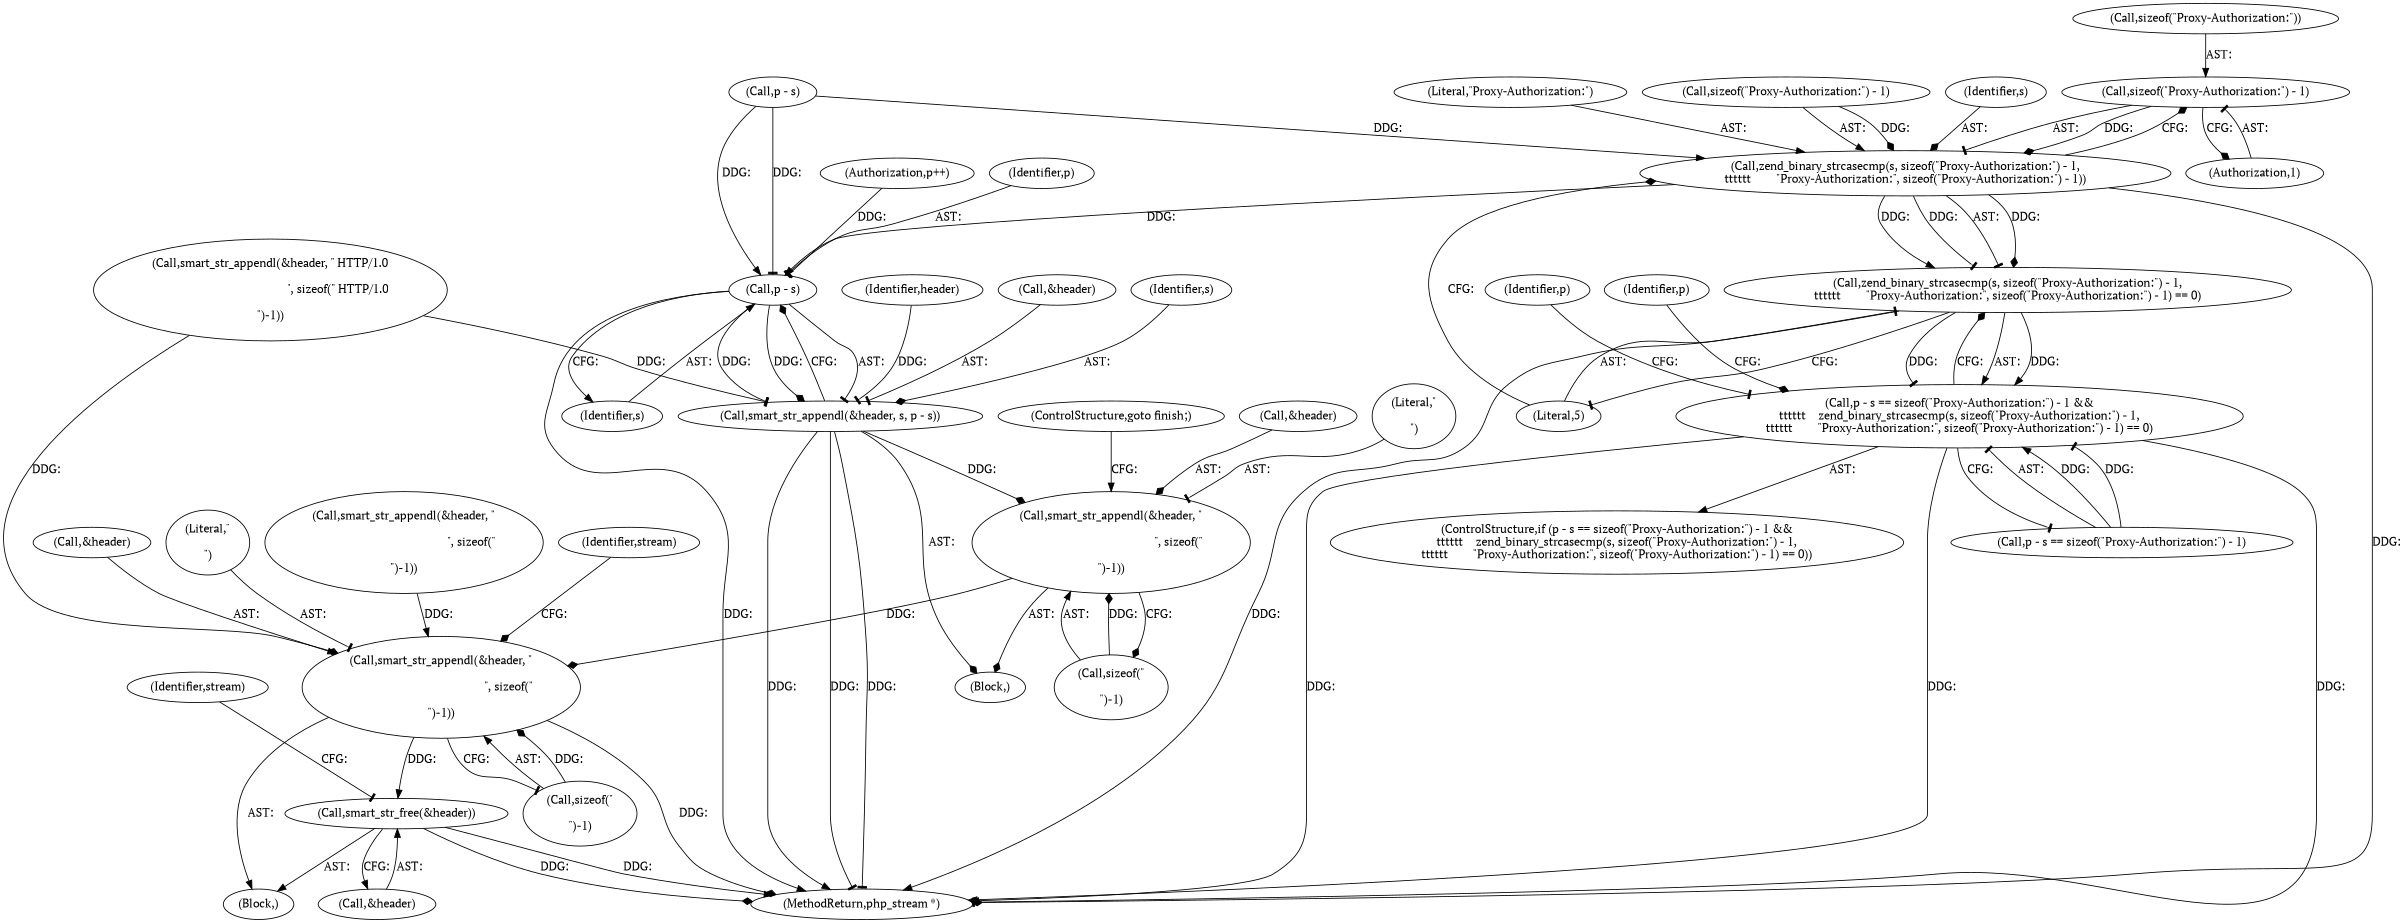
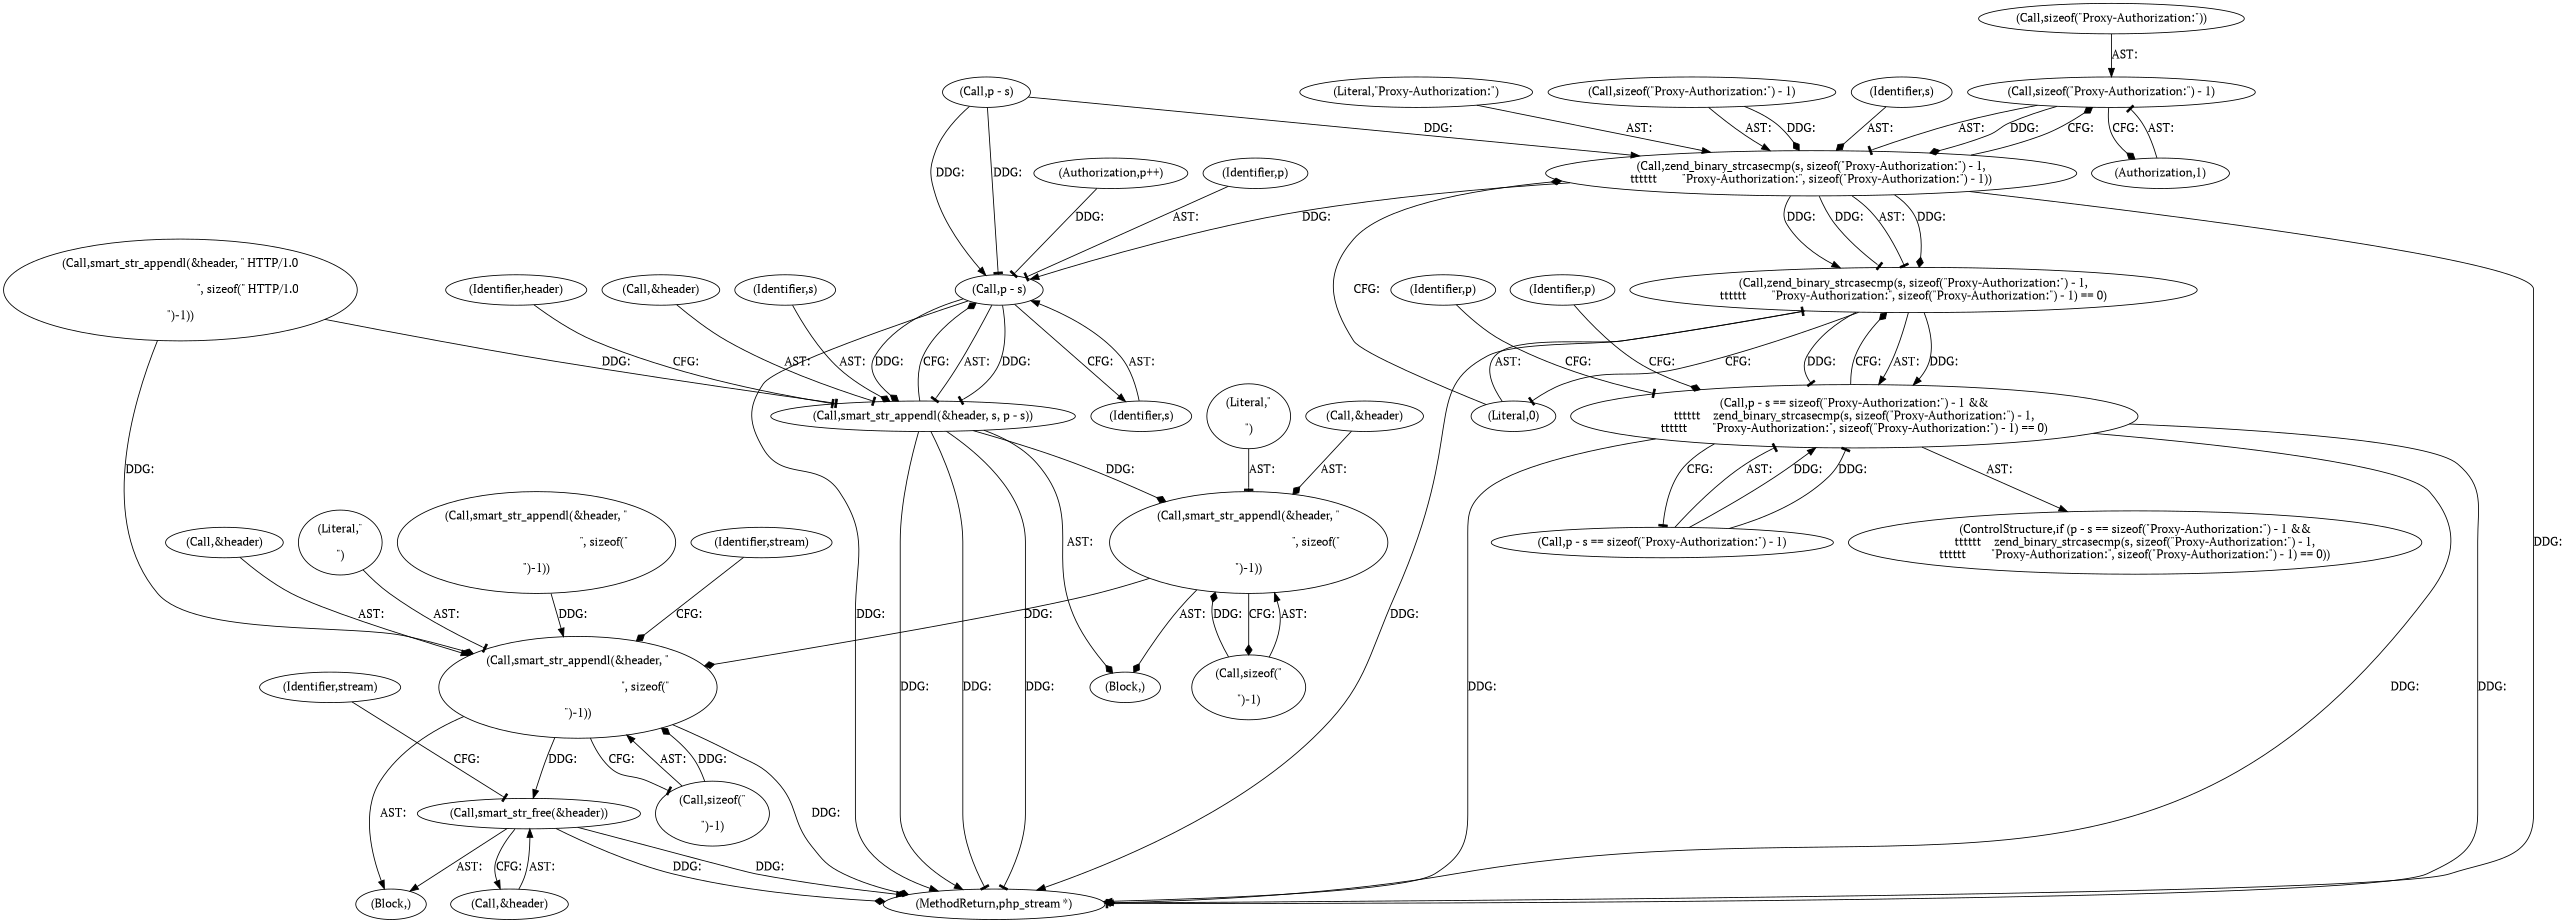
  digraph {
    fontname="PT Serif"
    node [fontname="PT Serif"]
    edge [arrowhead=normal fontname="PT Serif"]
    n1 [label="(Call,sizeof(\"Proxy-Authorization:\") - 1)"]
    n2 [label="(Call,zend_binary_strcasecmp(s, sizeof(\"Proxy-Authorization:\") - 1,\n\t\t\t\t\t\t        \"Proxy-Authorization:\", sizeof(\"Proxy-Authorization:\") - 1))"]
    n3 [label="(Authorization,1)"]
    n4 [label="(Call,zend_binary_strcasecmp(s, sizeof(\"Proxy-Authorization:\") - 1,\n\t\t\t\t\t\t        \"Proxy-Authorization:\", sizeof(\"Proxy-Authorization:\") - 1) == 0)"]
    n5 [label="(Call,p - s)"]
    n6 [label="(MethodReturn,php_stream *)"]
    n7 [label="(Call,p - s == sizeof(\"Proxy-Authorization:\") - 1 &&\n\t\t\t\t\t\t    zend_binary_strcasecmp(s, sizeof(\"Proxy-Authorization:\") - 1,\n\t\t\t\t\t\t        \"Proxy-Authorization:\", sizeof(\"Proxy-Authorization:\") - 1) == 0)"]
-   n8 [label="(Literal,5)"]
+   n8 [label="(Literal,0)"]
    n9 [label="(Call,smart_str_appendl(&header, s, p - s))"]
    n10 [label="(Identifier,s)"]
    n11 [label="(Call,p - s == sizeof(\"Proxy-Authorization:\") - 1)"]
    n12 [label="(ControlStructure,if (p - s == sizeof(\"Proxy-Authorization:\") - 1 &&\n\t\t\t\t\t\t    zend_binary_strcasecmp(s, sizeof(\"Proxy-Authorization:\") - 1,\n\t\t\t\t\t\t        \"Proxy-Authorization:\", sizeof(\"Proxy-Authorization:\") - 1) == 0))"]
    n13 [label="(Call,smart_str_appendl(&header, \"\r\n\", sizeof(\"\r\n\")-1))"]
    n14 [label="(Block,)"]
    n15 [label="(Call,smart_str_appendl(&header, \"\r\n\", sizeof(\"\r\n\")-1))"]
    n16 [label="(Call,sizeof(\"\r\n\")-1)"]
    n17 [label="(Call,smart_str_free(&header))"]
    n18 [label="(Block,)"]
    n19 [label="(Call,sizeof(\"\r\n\")-1)"]
    n20 [label="(Call,&header)"]
    n21 [label="(Literal,\"\r\n\")"]
    n22 [label="(Identifier,stream)"]
    n23 [label="(Identifier,stream)"]
-   n24 [label="(ControlStructure,goto finish;)"]
    n25 [label="(Call,smart_str_appendl(&header, \"\r\n\", sizeof(\"\r\n\")-1))"]
    n26 [label="(Authorization,p++)"]
    n27 [label="(Identifier,p)"]
    n28 [label="(Call,sizeof(\"Proxy-Authorization:\") - 1)"]
    n29 [label="(Call,smart_str_appendl(&header, \" HTTP/1.0\r\n\", sizeof(\" HTTP/1.0\r\n\")-1))"]
    n30 [label="(Identifier,p)"]
    n31 [label="(Call,sizeof(\"Proxy-Authorization:\"))"]
    n32 [label="(Identifier,s)"]
    n33 [label="(Call,&header)"]
    n34 [label="(Call,&header)"]
    n35 [label="(Call,p - s)"]
    n36 [label="(Literal,\"\r\n\")"]
    n37 [label="(Identifier,p)"]
    n38 [label="(Identifier,header)"]
    n39 [label="(Literal,\"Proxy-Authorization:\")"]
    n40 [label="(Call,&header)"]
    n41 [label="(Identifier,s)"]
    n1 -> n2 [arrowhead=tee label="AST: "]
    n1 -> n2 [arrowhead=diamond label="DDG: "]
    n1 -> n3 [arrowhead=diamond label="CFG: "]
    n2 -> n1 [arrowhead=diamond label="CFG: "]
    n2 -> n4 [arrowhead=tee label="AST: "]
    n2 -> n4 [arrowhead=diamond label="DDG: "]
    n2 -> n4 [label="DDG: "]
    n2 -> n4 [arrowhead=tee label="DDG: "]
    n2 -> n5 [label="DDG: "]
    n2 -> n6 [arrowhead=diamond label="DDG: "]
    n3 -> n1 [arrowhead=tee label="AST: "]
    n4 -> n6 [label="DDG: "]
    n4 -> n7 [label="AST: "]
    n4 -> n7 [label="DDG: "]
    n4 -> n7 [arrowhead=tee label="DDG: "]
    n4 -> n8 [arrowhead=tee label="CFG: "]
    n5 -> n6 [label="DDG: "]
    n5 -> n9 [arrowhead=tee label="AST: "]
    n5 -> n9 [arrowhead=tee label="DDG: "]
    n5 -> n9 [arrowhead=diamond label="DDG: "]
    n5 -> n10 [label="CFG: "]
    n7 -> n4 [arrowhead=diamond label="CFG: "]
    n7 -> n6 [arrowhead=tee label="DDG: "]
    n7 -> n6 [label="DDG: "]
    n7 -> n6 [label="DDG: "]
    n7 -> n11 [arrowhead=tee label="CFG: "]
    n7 -> n12 [label="AST: "]
    n8 -> n2 [arrowhead=diamond label="CFG: "]
    n8 -> n4 [arrowhead=tee label="AST: "]
    n9 -> n5 [arrowhead=diamond label="CFG: "]
    n9 -> n6 [arrowhead=tee label="DDG: "]
    n9 -> n6 [arrowhead=tee label="DDG: "]
    n9 -> n6 [label="DDG: "]
    n9 -> n13 [arrowhead=diamond label="DDG: "]
    n9 -> n14 [arrowhead=diamond label="AST: "]
    n10 -> n5 [label="AST: "]
    n11 -> n7 [arrowhead=tee label="AST: "]
    n11 -> n7 [label="DDG: "]
    n11 -> n7 [arrowhead=tee label="DDG: "]
    n13 -> n14 [arrowhead=diamond label="AST: "]
    n13 -> n15 [arrowhead=diamond label="DDG: "]
    n13 -> n16 [arrowhead=diamond label="CFG: "]
    n15 -> n6 [arrowhead=diamond label="DDG: "]
    n15 -> n17 [label="DDG: "]
    n15 -> n18 [label="AST: "]
    n15 -> n19 [arrowhead=tee label="CFG: "]
    n16 -> n13 [label="AST: "]
    n16 -> n13 [arrowhead=diamond label="DDG: "]
    n17 -> n6 [arrowhead=diamond label="DDG: "]
    n17 -> n6 [label="DDG: "]
    n17 -> n18 [label="AST: "]
    n17 -> n20 [label="CFG: "]
    n19 -> n15 [label="AST: "]
    n19 -> n15 [arrowhead=diamond label="DDG: "]
    n20 -> n17 [label="AST: "]
    n21 -> n13 [arrowhead=tee label="AST: "]
    n22 -> n15 [arrowhead=diamond label="CFG: "]
    n23 -> n17 [arrowhead=tee label="CFG: "]
-   n24 -> n13 [label="CFG: "]
    n25 -> n15 [label="DDG: "]
    n26 -> n5 [arrowhead=tee label="DDG: "]
    n27 -> n5 [arrowhead=tee label="AST: "]
    n28 -> n2 [label="AST: "]
    n28 -> n2 [arrowhead=diamond label="DDG: "]
    n29 -> n9 [arrowhead=tee label="DDG: "]
    n29 -> n15 [arrowhead=diamond label="DDG: "]
    n30 -> n7 [arrowhead=tee label="CFG: "]
    n31 -> n1 [label="AST: "]
    n32 -> n2 [arrowhead=diamond label="AST: "]
    n33 -> n15 [label="AST: "]
    n34 -> n13 [arrowhead=diamond label="AST: "]
    n35 -> n2 [label="DDG: "]
    n35 -> n5 [label="DDG: "]
    n35 -> n5 [arrowhead=tee label="DDG: "]
    n36 -> n15 [arrowhead=tee label="AST: "]
    n37 -> n7 [arrowhead=diamond label="CFG: "]
-   n38 -> n9 [arrowhead=tee label="DDG: "]
+   n38 -> n9 [arrowhead=tee label="CFG: "]
    n39 -> n2 [label="AST: "]
    n40 -> n9 [arrowhead=tee label="AST: "]
    n41 -> n9 [arrowhead=diamond label="AST: "]
  }
